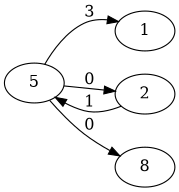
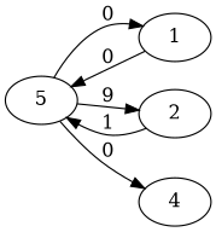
  digraph {
    rankdir=LR
    n1 [label=5]
    1
    2
-   4 [label=8]
-   n1 -> 1 [label=3]
-   n1 -> 2 [label=0]
+   4
+   n1 -> 1 [label=0]
+   n1 -> 2 [label=9]
    n1 -> 4 [label=0]
+   1 -> n1 [label=0]
    2 -> n1 [label=1]
  }
